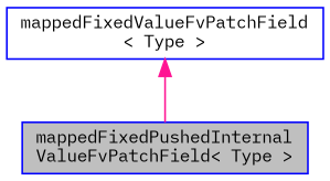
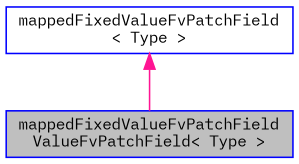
  digraph {
    fontname="IBM Plex Mono"
    node [color=blue fontname="IBM Plex Mono" fontsize=10 shape=record]
-   n1 [fillcolor=grey75 fontcolor=black height=0.2 label="mappedFixedPushedInternal\lValueFvPatchField\< Type \>" style=filled width=0.4]
+   n1 [fillcolor=grey75 fontcolor=black height=0.2 label="mappedFixedValueFvPatchField\lValueFvPatchField\< Type \>" style=filled width=0.4]
    n2 [height=0.2 label="mappedFixedValueFvPatchField\l\< Type \>" width=0.4]
    n2 -> n1 [color=deeppink dir=back fontname="IBM Plex Mono" fontsize=10 labelfontname=FreeSans labelfontsize=10 style=solid]
  }
